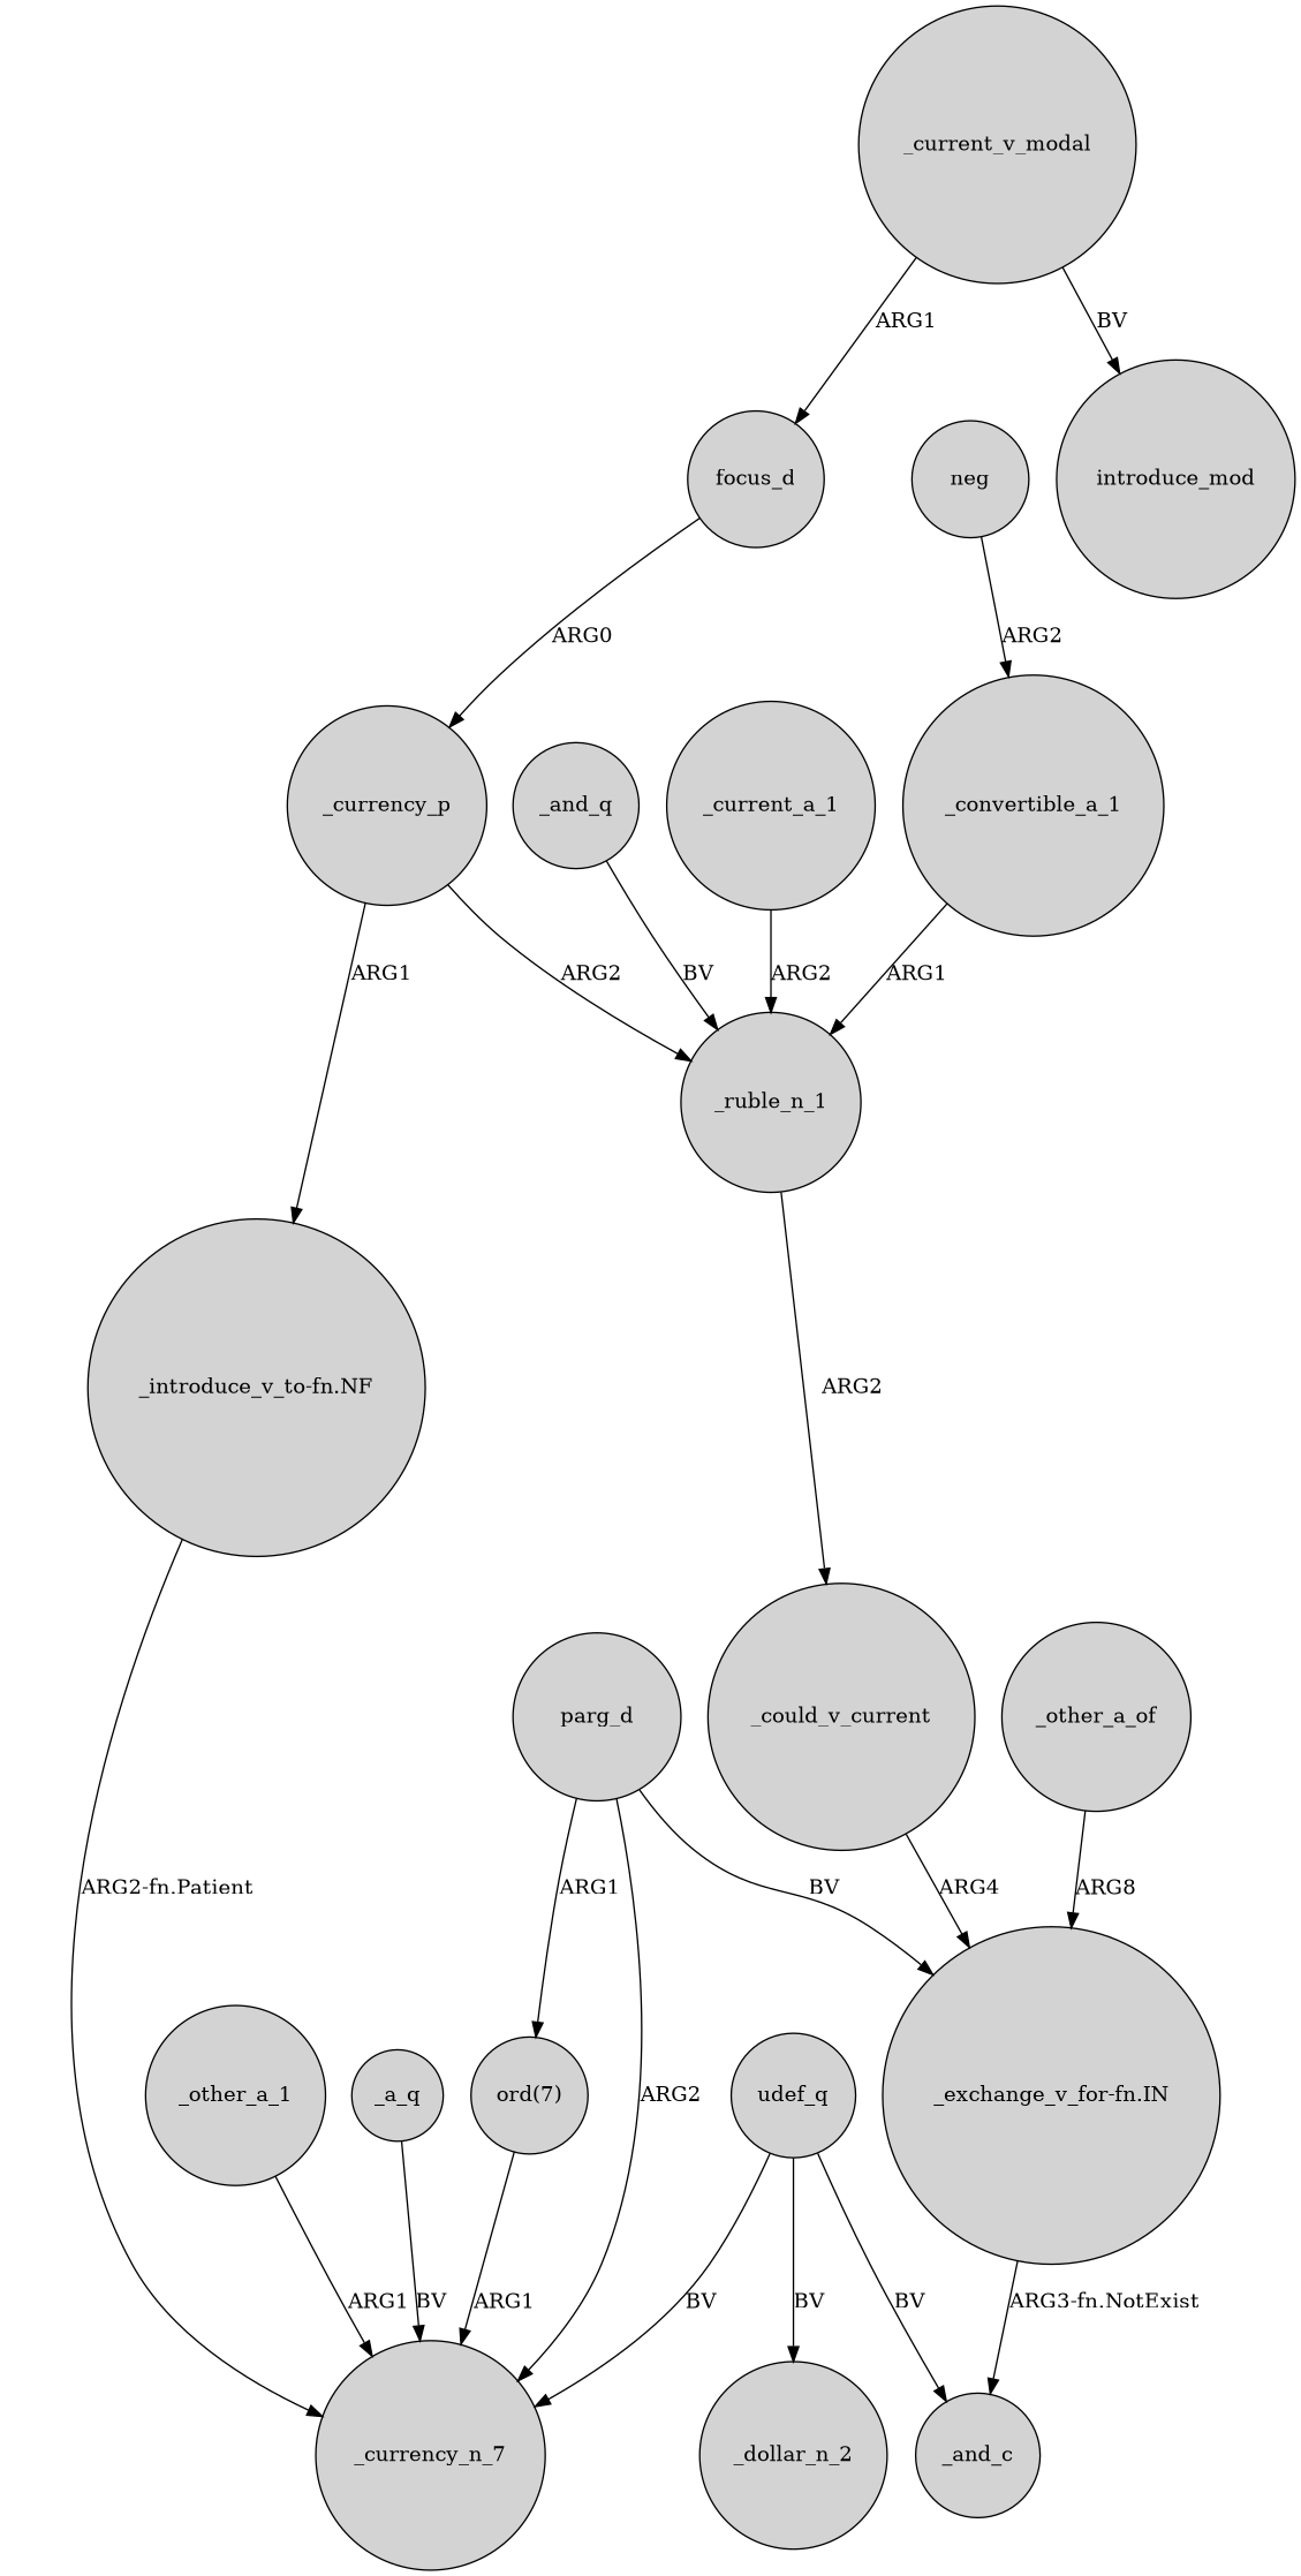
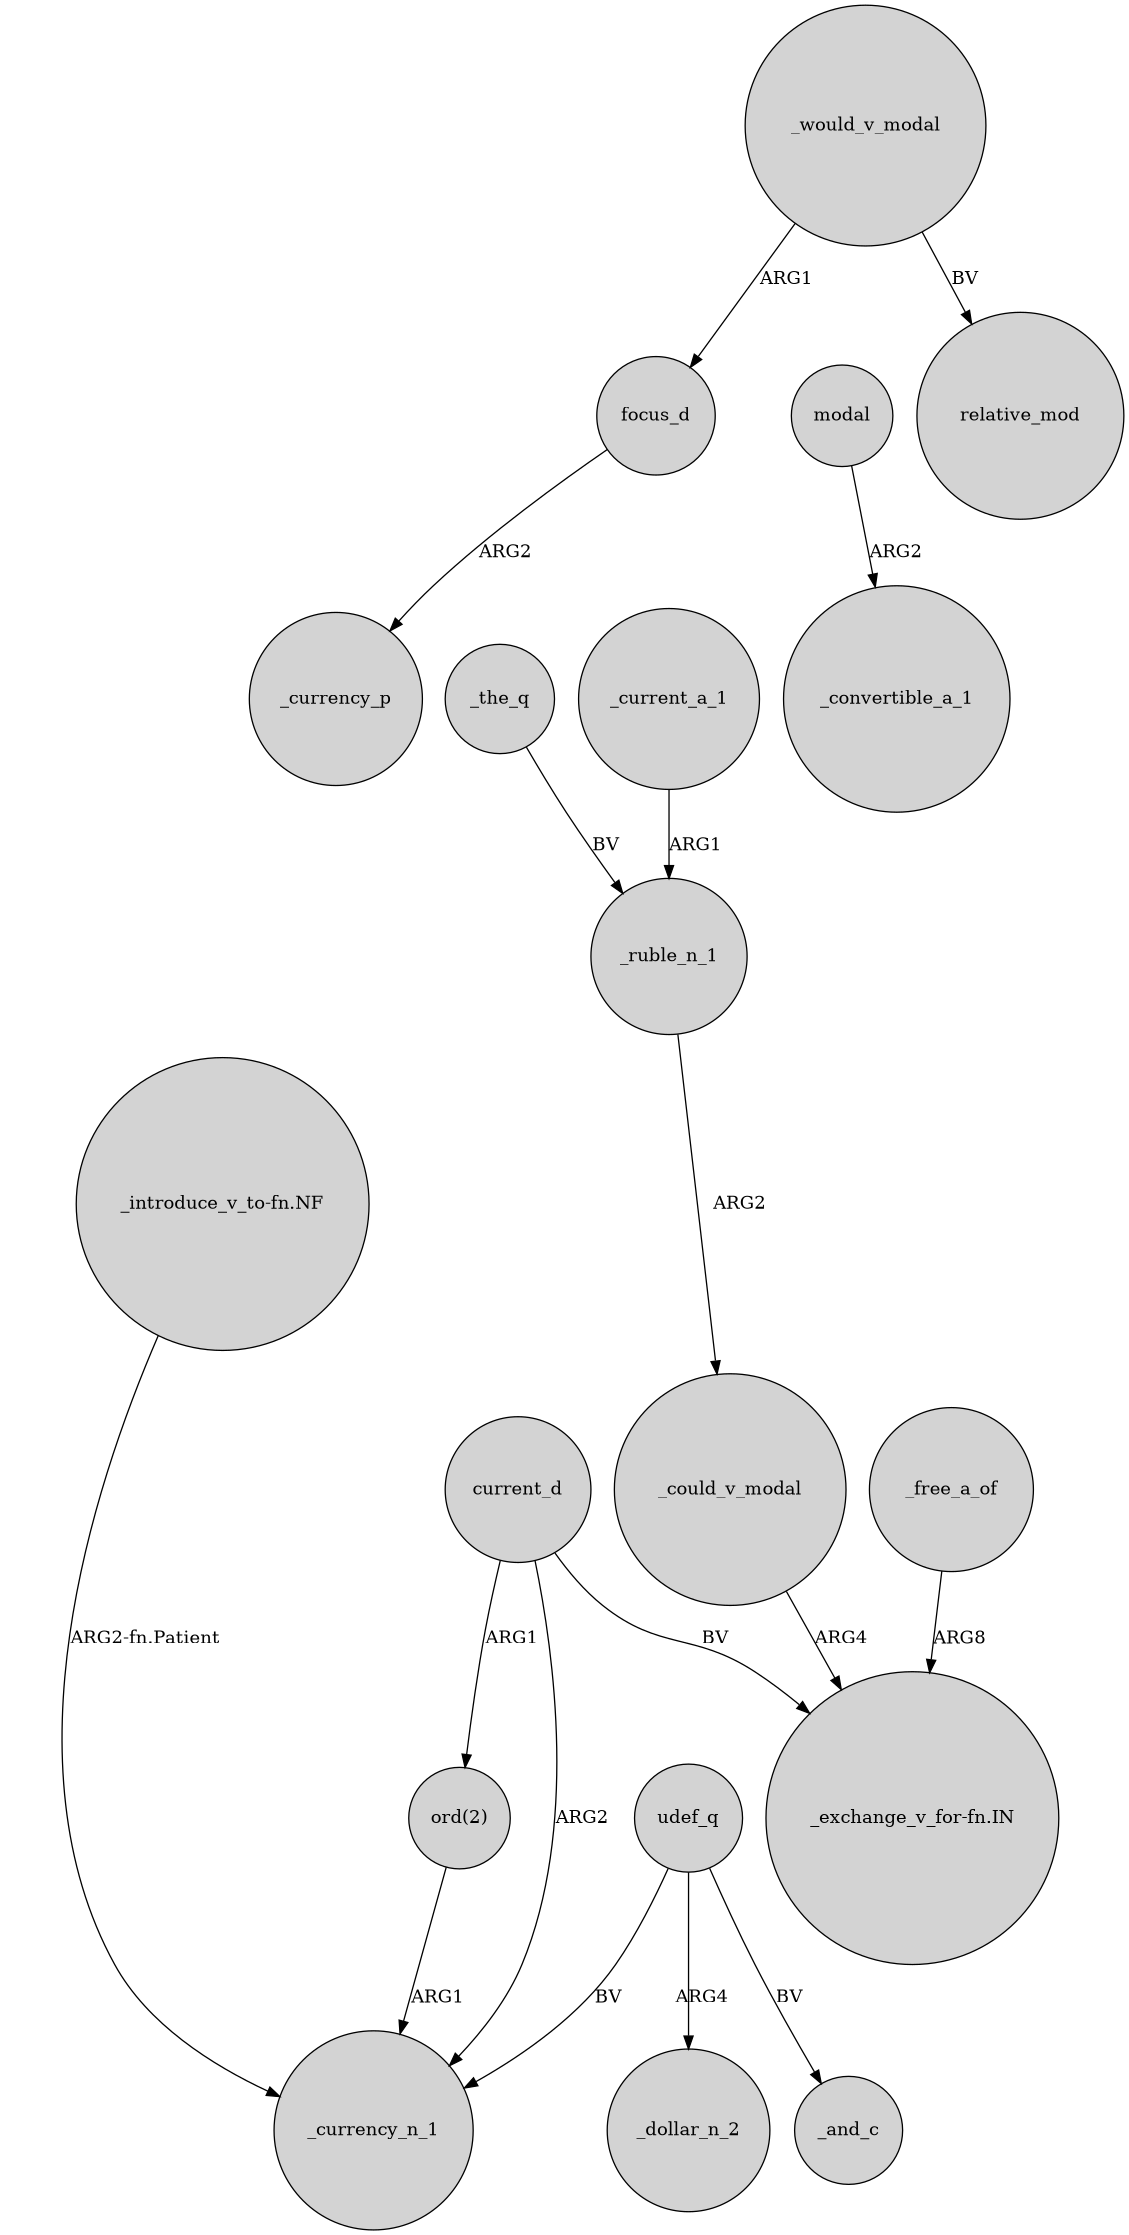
  digraph {
    node [shape=circle style=filled]
-   "ord(2)" [label="ord(7)"]
-   _currency_n_1 [label=_currency_n_7]
+   "ord(2)"
+   _currency_n_1
    n3 [label=_currency_p]
    "_introduce_v_to-fn.NF"
    _ruble_n_1
-   _could_v_modal [label=_could_v_current]
-   _other_a_1
-   _would_v_modal [label=_current_v_modal]
-   relative_mod [label=introduce_mod]
+   _could_v_modal
+   _would_v_modal
+   relative_mod
    focus_d
    "_exchange_v_for-fn.IN"
    _and_c
-   _a_q
-   parg_d
-   neg
+   parg_d [label=current_d]
+   neg [label=modal]
    _convertible_a_1
    udef_q
    n18 [label=_dollar_n_2]
-   _free_a_of [label=_other_a_of]
-   _the_q [label=_and_q]
+   _free_a_of
+   _the_q
    _current_a_1
    "ord(2)" -> _currency_n_1 [label=ARG1]
-   n3 -> "_introduce_v_to-fn.NF" [label=ARG1]
-   n3 -> _ruble_n_1 [label=ARG2]
    "_introduce_v_to-fn.NF" -> _currency_n_1 [label="ARG2-fn.Patient"]
    _ruble_n_1 -> _could_v_modal [label=ARG2]
    _could_v_modal -> "_exchange_v_for-fn.IN" [label=ARG4]
-   _other_a_1 -> _currency_n_1 [label=ARG1]
    _would_v_modal -> relative_mod [label=BV]
    _would_v_modal -> focus_d [label=ARG1]
-   focus_d -> n3 [label=ARG0]
-   "_exchange_v_for-fn.IN" -> _and_c [label="ARG3-fn.NotExist"]
-   _a_q -> _currency_n_1 [label=BV]
+   focus_d -> n3 [label=ARG2]
    parg_d -> "ord(2)" [label=ARG1]
    parg_d -> _currency_n_1 [label=ARG2]
    parg_d -> "_exchange_v_for-fn.IN" [label=BV]
    neg -> _convertible_a_1 [label=ARG2]
-   _convertible_a_1 -> _ruble_n_1 [label=ARG1]
    udef_q -> _currency_n_1 [label=BV]
    udef_q -> _and_c [label=BV]
-   udef_q -> n18 [label=BV]
+   udef_q -> n18 [label=ARG4]
    _free_a_of -> "_exchange_v_for-fn.IN" [label=ARG8]
    _the_q -> _ruble_n_1 [label=BV]
-   _current_a_1 -> _ruble_n_1 [label=ARG2]
+   _current_a_1 -> _ruble_n_1 [label=ARG1]
  }
